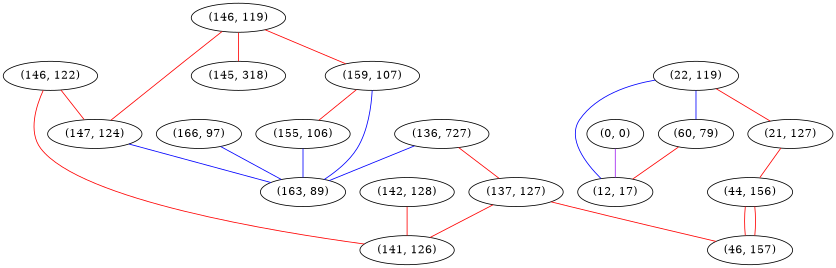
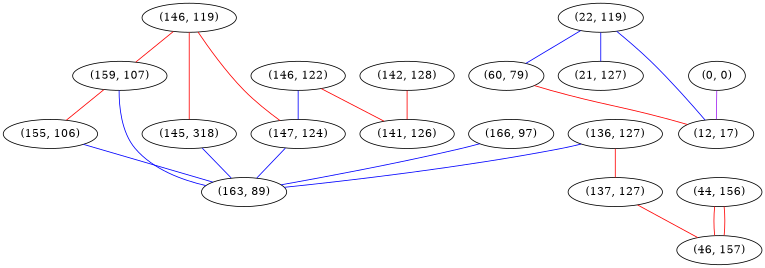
  graph {
    edge [color=red weight=1]
    "(146, 119)"
    "(159, 107)"
    n3 [label="(145, 318)"]
    "(147, 124)"
    "(155, 106)"
    "(163, 89)"
    "(146, 122)"
    "(141, 126)"
    "(22, 119)"
    "(60, 79)"
    "(21, 127)"
    "(12, 17)"
    "(44, 156)"
    "(0, 0)"
    "(166, 97)"
-   "(136, 127)" [label="(136, 727)"]
+   "(136, 127)"
    "(137, 127)"
    "(46, 157)"
    "(142, 128)"
    "(146, 119)" -- "(159, 107)"
    "(146, 119)" -- n3
    "(146, 119)" -- "(147, 124)"
    "(159, 107)" -- "(155, 106)"
    "(159, 107)" -- "(163, 89)" [color=blue weight=3]
+   n3 -- "(163, 89)" [color=blue weight=3]
    "(147, 124)" -- "(163, 89)" [color=blue weight=3]
    "(155, 106)" -- "(163, 89)" [color=blue weight=3]
-   "(146, 122)" -- "(147, 124)"
+   "(146, 122)" -- "(147, 124)" [color=blue]
    "(146, 122)" -- "(141, 126)"
    "(22, 119)" -- "(60, 79)" [color=blue weight=3]
-   "(22, 119)" -- "(21, 127)"
+   "(22, 119)" -- "(21, 127)" [color=blue]
    "(22, 119)" -- "(12, 17)" [color=blue weight=3]
    "(60, 79)" -- "(12, 17)"
-   "(21, 127)" -- "(44, 156)"
    "(44, 156)" -- "(46, 157)"
    "(44, 156)" -- "(46, 157)"
    "(0, 0)" -- "(12, 17)" [color=purple weight=4]
    "(166, 97)" -- "(163, 89)" [color=blue weight=3]
    "(136, 127)" -- "(163, 89)" [color=blue weight=3]
    "(136, 127)" -- "(137, 127)"
-   "(137, 127)" -- "(141, 126)"
    "(137, 127)" -- "(46, 157)"
    "(142, 128)" -- "(141, 126)"
  }
